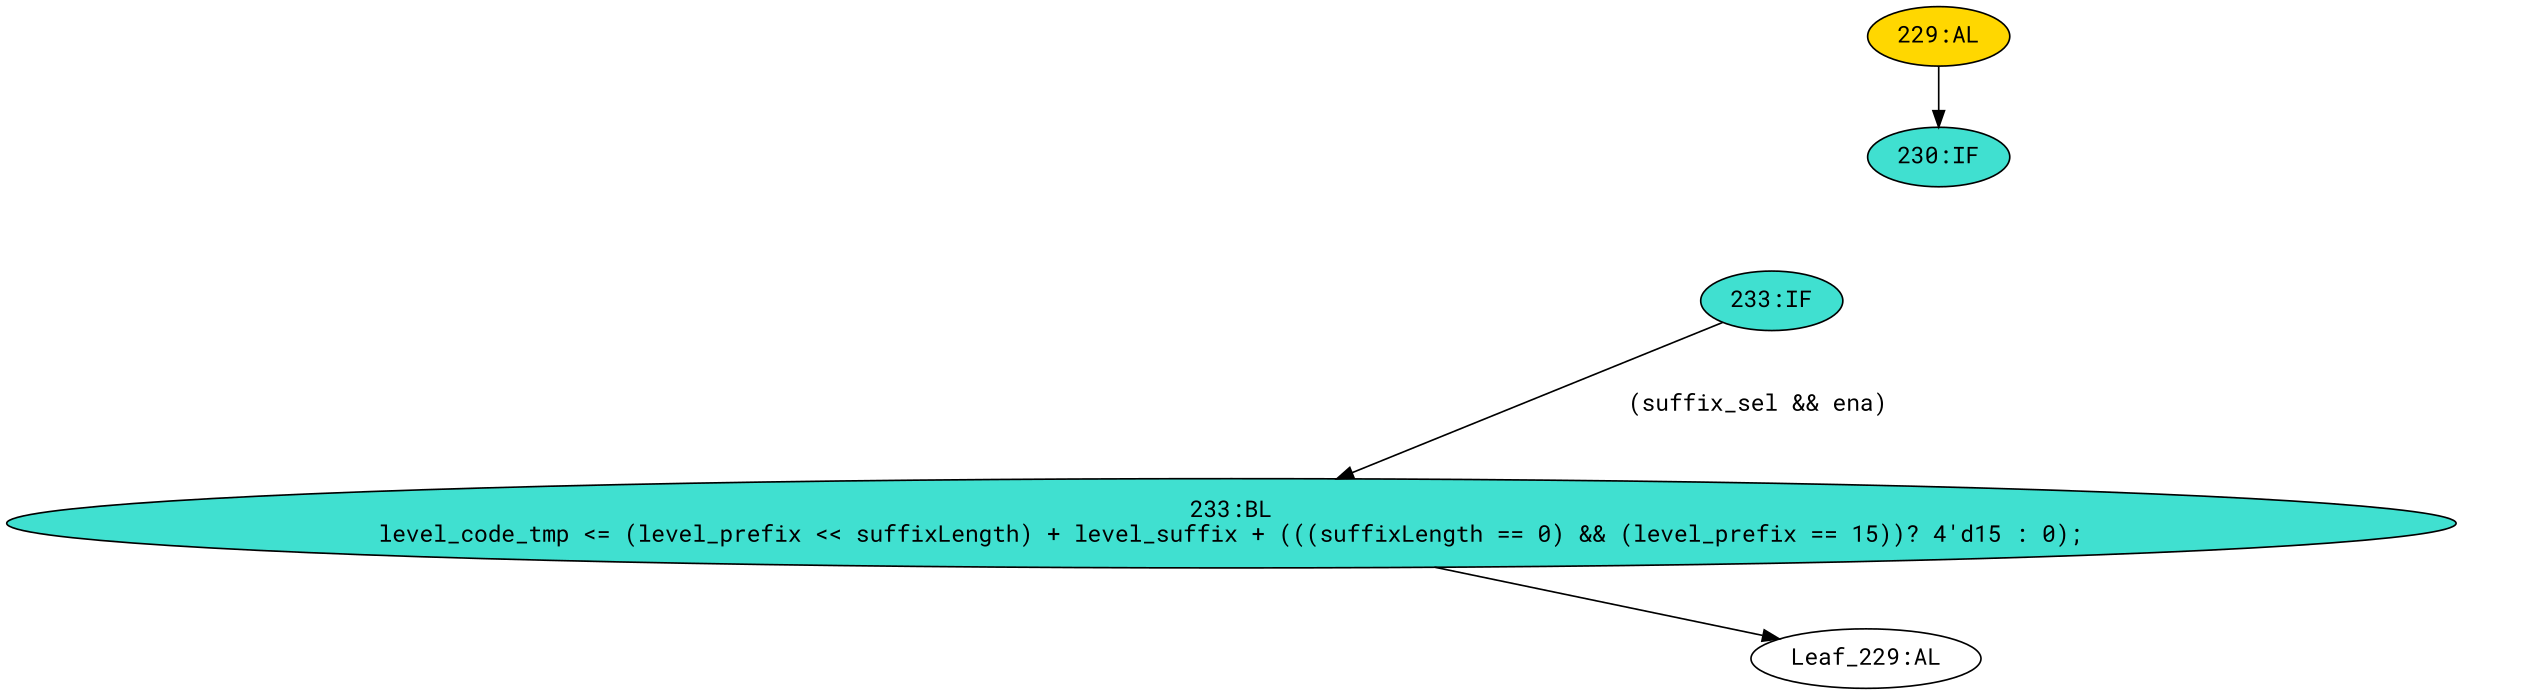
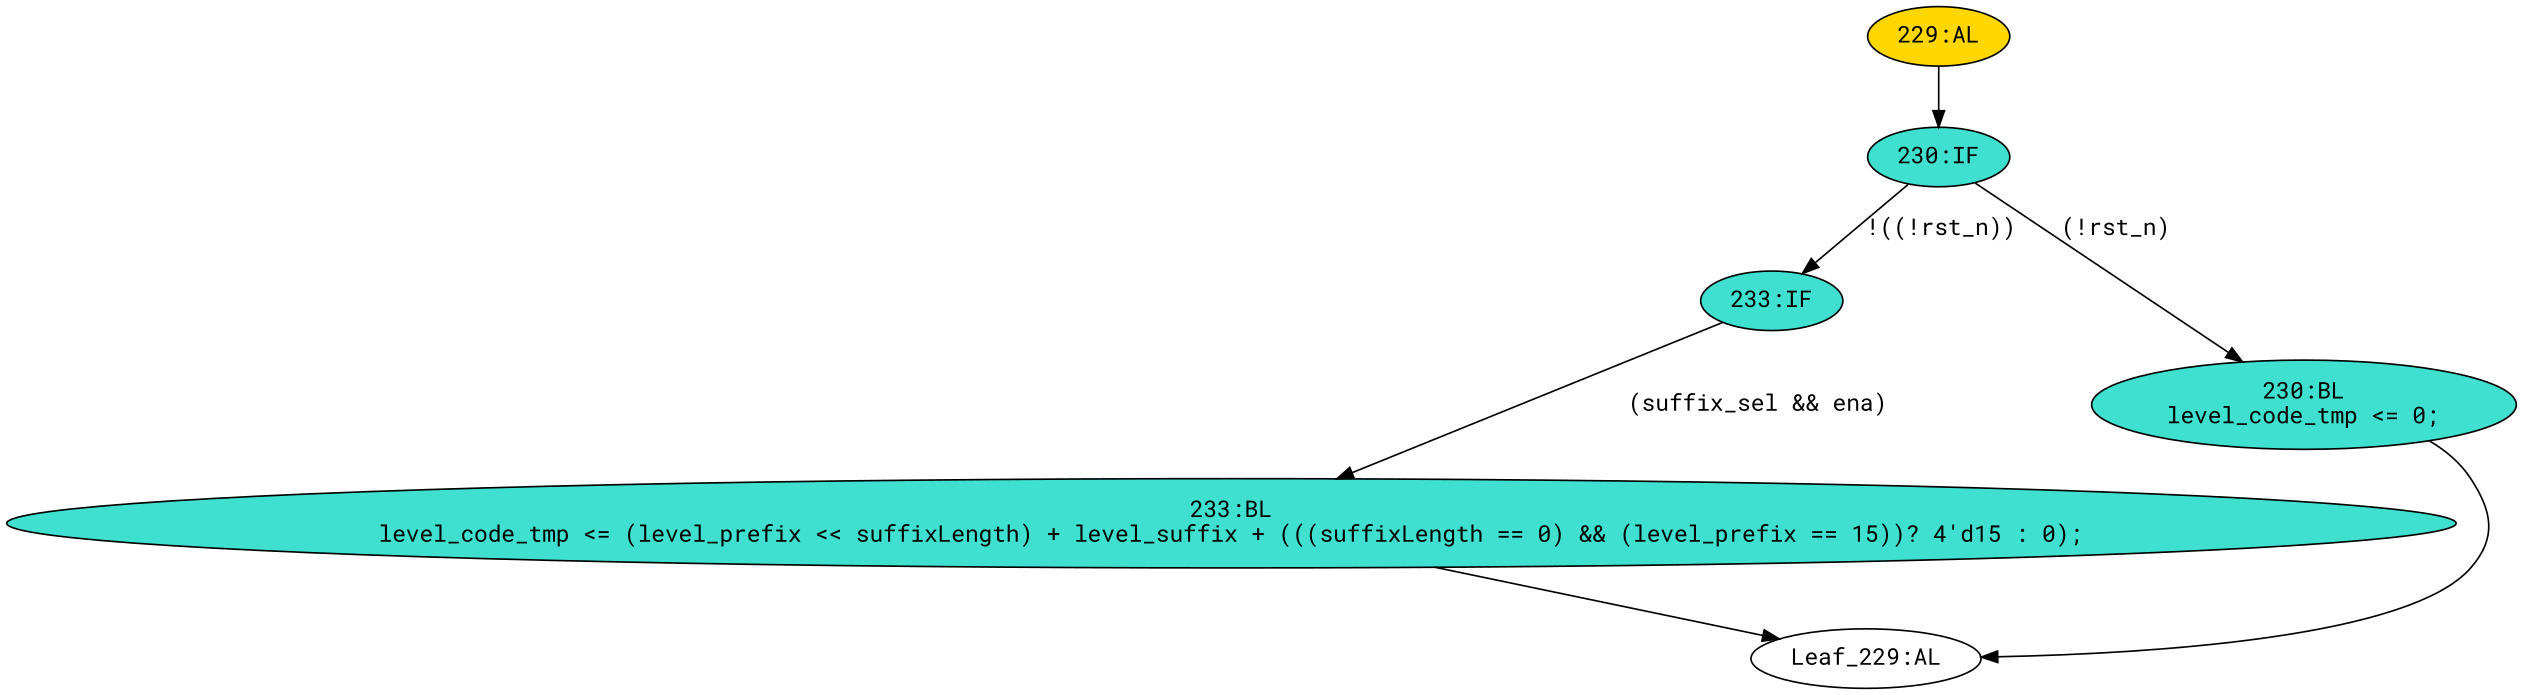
  strict digraph {
    fontname="Roboto Mono"
    node [fillcolor=turquoise fontname="Roboto Mono" statements="[]" style=filled typ=IfStatement]
    edge [cond="[]" fontname="Roboto Mono" lineno=None]
    n1 [ast="<pyverilog.vparser.ast.Always object at 0x7f418bac4a10>" clk_sens=True fillcolor=gold label="229:AL" sens="['clk', 'rst_n']" typ=Always use_var="['rst_n', 'suffix_sel', 'ena', 'level_suffix', 'suffixLength', 'level_prefix']"]
    n2 [ast="<pyverilog.vparser.ast.IfStatement object at 0x7f418bac4c90>" label="230:IF"]
    n3 [ast="<pyverilog.vparser.ast.IfStatement object at 0x7f418bac4d50>" label="233:IF"]
+   n4 [ast="<pyverilog.vparser.ast.Block object at 0x7f418bae2510>" label="230:BL\nlevel_code_tmp <= 0;" statements="[<pyverilog.vparser.ast.NonblockingSubstitution object at 0x7f418bae2550>]" typ=Block]
    n5 [ast="<pyverilog.vparser.ast.Block object at 0x7f418bac4dd0>" label="233:BL\nlevel_code_tmp <= (level_prefix << suffixLength) + level_suffix + (((suffixLength == 0) && (level_prefix == 15))? 4'd15 : 0);" statements="[<pyverilog.vparser.ast.NonblockingSubstitution object at 0x7f418bac4e10>]" typ=Block]
    n6 [def_var="['level_code_tmp']" label="Leaf_229:AL" fillcolor="" statements="" style="" typ=""]
    n1 -> n2
+   n2 -> n3 [cond="['rst_n']" label="!((!rst_n))" lineno=230]
+   n2 -> n4 [cond="['rst_n']" label="(!rst_n)" lineno=230]
    n3 -> n5 [cond="['suffix_sel', 'ena']" label="(suffix_sel && ena)" lineno=233]
+   n4 -> n6
    n5 -> n6
  }
